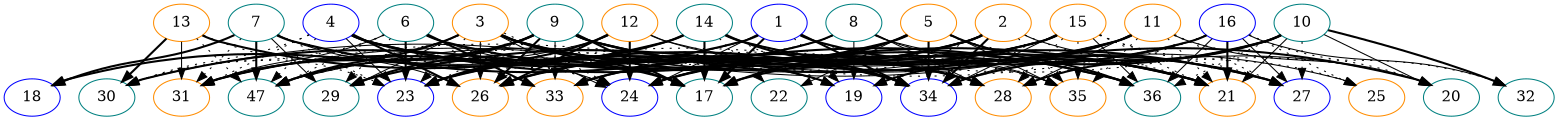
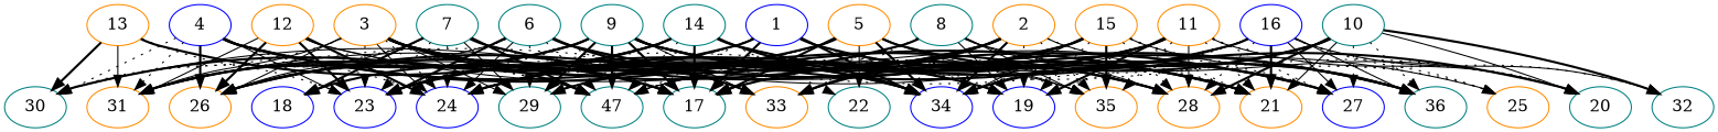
  digraph {
    node [alpha=0.01 color=teal]
    edge [style=bold]
    1 [alpha=0.10 color=blue expect_size=901523500141350223872]
    17 [expect_size=1440761682500541440]
    19 [alpha=0.11 color=blue expect_size=7825227133724970]
    21 [alpha=0.15 color=darkorange expect_size=3661125353372150]
    23 [color=blue expect_size=2487452686102856466432]
    24 [alpha=0.17 color=blue expect_size=6997303503245779]
    28 [alpha=0.18 color=darkorange expect_size=8434998369830601490432]
    31 [alpha=0.17 color=darkorange expect_size=4841823471998373888]
    34 [color=blue expect_size=4998288214744981569536]
    35 [alpha=0.11 color=darkorange expect_size=11991136774897623105536]
    n11 [alpha=0.12 expect_size=12323727736051859456000 label=47]
    2 [alpha=0.02 color=darkorange expect_size=7990413708878994735104]
    27 [alpha=0.04 color=blue expect_size=2615830265463438311424]
    33 [alpha=0.11 color=darkorange expect_size=160132122199767136]
    25 [alpha=0.13 color=darkorange expect_size=1158939385698491301888]
    3 [alpha=0.05 color=darkorange expect_size=1095791853790988672]
    26 [alpha=0.15 color=darkorange expect_size=786510546526775936]
    29 [alpha=0.06 expect_size=508783105595606784]
    30 [alpha=0.04 expect_size=9216743158867952664576]
    4 [alpha=0.03 color=blue expect_size=10590730293499396096000]
    5 [alpha=0.04 color=darkorange expect_size=7785590954049113423872]
    20 [alpha=0.12 expect_size=7323730244327480320]
    22 [alpha=0.11 expect_size=21822736201787852]
    36 [alpha=0.14 expect_size=15954465640249672]
    6 [alpha=0.09 expect_size=4176248668918883811328]
    7 [alpha=0.10 expect_size=7830694105508577542144]
    18 [alpha=0.12 color=blue expect_size=1322371984616587264000]
    8 [alpha=0.04 expect_size=2635255539066019840]
    9 [alpha=0.19 expect_size=753392855843389568]
    10 [alpha=0.02 expect_size=20413664534483844]
    32 [alpha=0.02 expect_size=55907727349370720]
    11 [color=darkorange expect_size=585073773663180672]
    12 [alpha=0.03 color=darkorange expect_size=2640440578951182548992]
    13 [alpha=0.09 color=darkorange expect_size=13561090317847208394752]
    14 [alpha=0.07 expect_size=5610468632182405464064]
    15 [alpha=0.05 color=darkorange expect_size=30174262464714604]
    16 [alpha=0.17 color=blue expect_size=2118888777049009920]
    1 -> 17
    1 -> 19 [style=dotted]
    1 -> 21
    1 -> 23 [style=solid]
    1 -> 24 [style=solid]
    1 -> 28 [style=dotted]
    1 -> 31
    1 -> 34
    1 -> 35 [style=solid]
    1 -> n11 [style=dotted]
    2 -> 17 [style=dotted]
    2 -> 19 [style=dotted]
    2 -> 21 [style=dotted]
    2 -> 23
    2 -> 24
    2 -> 34
    2 -> 35 [style=dotted]
    2 -> 27 [style=solid]
    2 -> 33
    3 -> 17
    3 -> 19
    3 -> 23 [style=dotted]
    3 -> 24 [style=solid]
    3 -> 24 [style=dotted]
    3 -> 31 [style=solid]
    3 -> 34
    3 -> 35 [style=dotted]
    3 -> n11
    3 -> 27
    3 -> 26 [style=solid]
    3 -> 29 [style=solid]
    3 -> 30 [style=dotted]
    4 -> 17
    4 -> 21
    4 -> 23 [style=solid]
    4 -> 24 [style=dotted]
    4 -> 28
    4 -> 31 [style=dotted]
    4 -> n11 [style=dotted]
    4 -> 26
    4 -> 30 [style=dotted]
    5 -> 17
    5 -> 21 [style=solid]
    5 -> 23 [style=solid]
    5 -> 24 [style=solid]
    5 -> 34
    5 -> 35 [style=solid]
    5 -> 26 [style=solid]
    5 -> 30
    5 -> 20 [style=dotted]
    5 -> 22 [style=solid]
    5 -> 36
    6 -> 17 [style=dotted]
    6 -> 19 [style=dotted]
    6 -> 23
    6 -> 24 [style=solid]
    6 -> 31 [style=solid]
    6 -> 34 [style=solid]
    6 -> n11 [style=dotted]
    6 -> 33
    6 -> 29 [style=dotted]
    6 -> 30 [style=dotted]
    6 -> 36
    7 -> 19 [style=solid]
    7 -> 23 [style=dotted]
    7 -> 24 [style=dotted]
    7 -> 28 [style=dotted]
    7 -> 31 [style=dotted]
    7 -> n11
    7 -> 33 [style=dotted]
    7 -> 26 [style=solid]
    7 -> 29 [style=solid]
    7 -> 36
    7 -> 18
    8 -> 19 [style=solid]
    8 -> 21 [style=dotted]
    8 -> 23 [style=dotted]
    8 -> 28 [style=solid]
    8 -> 35 [style=solid]
    8 -> n11 [style=dotted]
    8 -> 33 [style=dotted]
    8 -> 26
    8 -> 29 [style=solid]
    8 -> 20 [style=solid]
    9 -> 17
    9 -> 21
    9 -> 23 [style=dotted]
    9 -> 28
    9 -> 31
    9 -> n11
    9 -> 33 [style=solid]
    9 -> 26
    9 -> 29
    9 -> 20
    10 -> 17
    10 -> 21 [style=solid]
    10 -> 23 [style=dotted]
    10 -> 28
    10 -> 34
    10 -> 27 [style=dotted]
    10 -> 20 [style=solid]
    10 -> 36 [style=dotted]
    10 -> 32
    11 -> 19
    11 -> 21 [style=dotted]
    11 -> 24 [style=solid]
    11 -> 28 [style=solid]
    11 -> 34 [style=solid]
    11 -> 35 [style=dotted]
    11 -> n11 [style=solid]
    11 -> 27 [style=dotted]
    11 -> 29
    11 -> 30 [style=solid]
    11 -> 20 [style=solid]
    11 -> 32 [style=dotted]
    12 -> 23
    12 -> 24
    12 -> 31 [style=solid]
    12 -> 34 [style=solid]
    12 -> 27 [style=solid]
    12 -> 26
    13 -> 23 [style=dotted]
    13 -> 31 [style=solid]
    13 -> 34
    13 -> n11 [style=dotted]
    13 -> 30
    14 -> 17
    14 -> 19 [style=dotted]
    14 -> 23
    14 -> 31 [style=solid]
    14 -> 34
    14 -> n11 [style=dotted]
    14 -> 27
    14 -> 25 [style=solid]
    14 -> 22 [style=dotted]
    14 -> 18
    15 -> 19 [style=dotted]
    15 -> 21 [style=dotted]
    15 -> 24 [style=solid]
    15 -> 28 [style=dotted]
    15 -> 31 [style=solid]
    15 -> 34 [style=solid]
-   15 -> 35 [style=dotted]
+   15 -> 35
    15 -> n11 [style=dotted]
    15 -> 27 [style=dotted]
    15 -> 33
    15 -> 25 [style=dotted]
    15 -> 26
    15 -> 36 [style=solid]
    16 -> 17 [style=dotted]
    16 -> 19 [style=dotted]
    16 -> 21
    16 -> 24
    16 -> 28 [style=dotted]
    16 -> 31 [style=dotted]
    16 -> 34 [style=solid]
+   16 -> n11 [style=solid]
    16 -> 27 [style=solid]
    16 -> 25 [style=dotted]
    16 -> 20 [style=dotted]
    16 -> 36 [style=solid]
    16 -> 32 [style=solid]
  }
